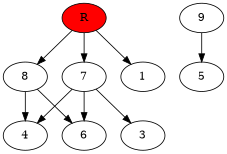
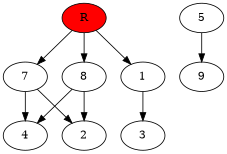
  digraph {
    8
-   6
+   6 [label=2]
    4
    5
    9
    7
    3
    R [fillcolor="#ff0000" style=filled]
    1
    8 -> 6
    8 -> 4
-   9 -> 5
+   5 -> 9
    7 -> 6
    7 -> 4
-   7 -> 3
+   1 -> 3
    R -> 8
    R -> 7
    R -> 1
  }
